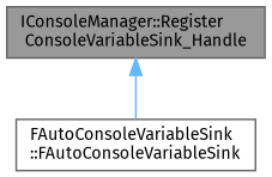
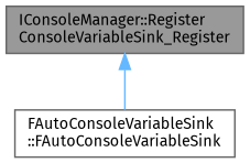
  digraph {
    rankdir=TB
    fontname="Fira Sans"
    node [fontname="Fira Sans" fontsize=10 shape=box style=filled]
-   n1 [color=gray40 fillcolor=grey60 fontcolor=black height=0.2 label="IConsoleManager::Register\lConsoleVariableSink_Handle" width=0.4]
+   n1 [color=gray40 fillcolor=grey60 fontcolor=black height=0.2 label="IConsoleManager::Register\lConsoleVariableSink_Register" width=0.4]
    n2 [color=grey40 fillcolor=white height=0.2 label="FAutoConsoleVariableSink\l::FAutoConsoleVariableSink" width=0.4]
    n1 -> n2 [color=steelblue1 dir=back fontname="Fira Sans" fontsize=10 labelfontname=Helvetica labelfontsize=10 style=solid]
  }
